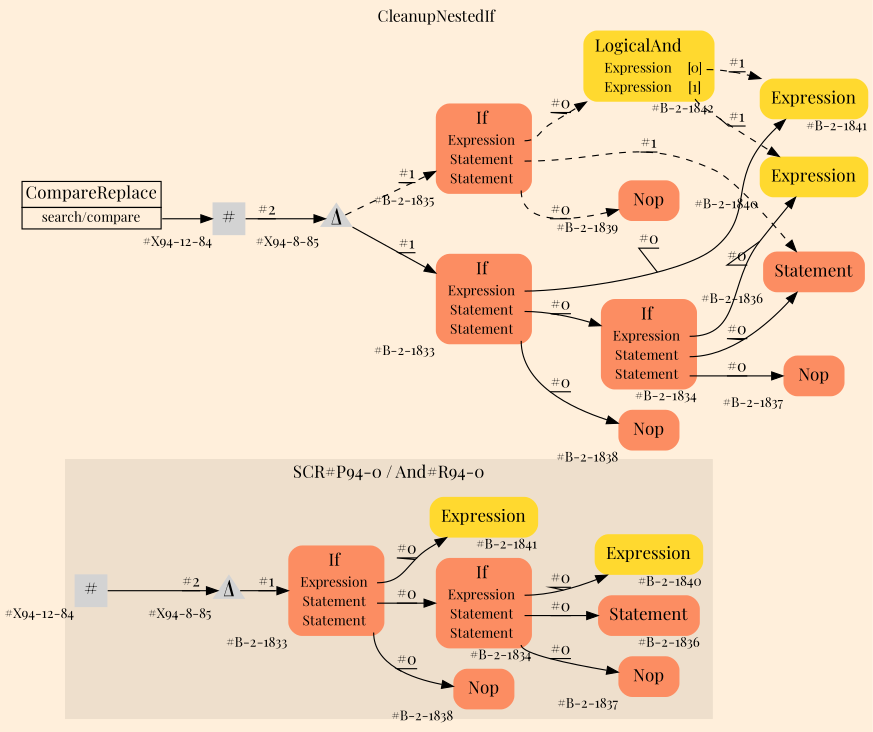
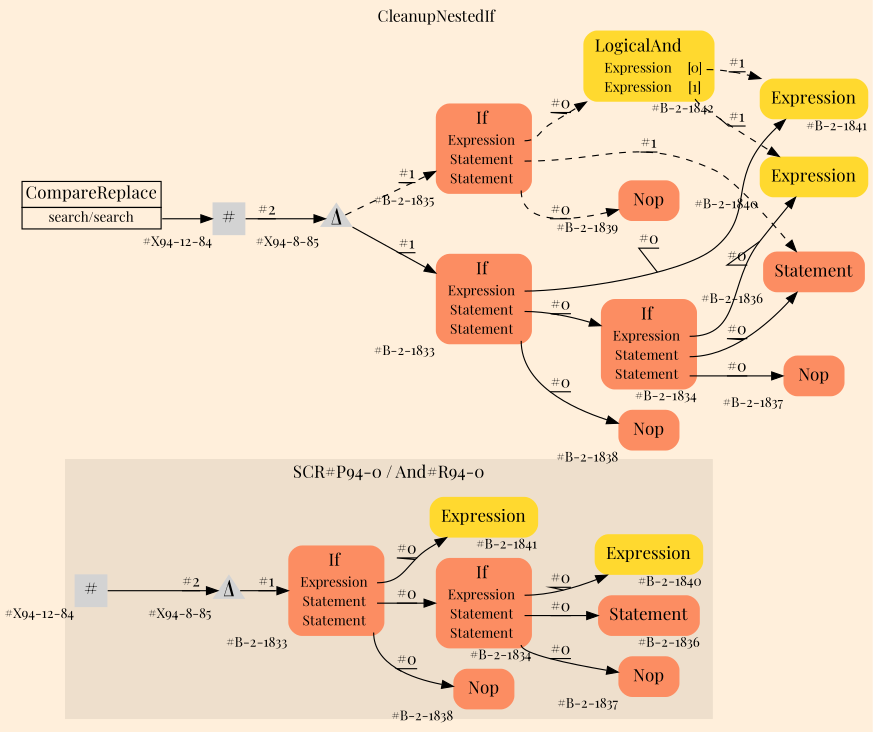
  digraph {
    bgcolor=antiquewhite1
    color=black
    fontcolor=black
    fontname="Playfair Display"
    label=CleanupNestedIf
    labelloc=t
    rankdir=LR
    ranksep=0.3
    node [fillcolor="/set28/2" fontcolor=black fontname="Playfair Display" fontsize=12 shape=plaintext style="rounded,filled" xlabel="#B-2-1836"]
    edge [color=black decorate=true fontcolor=black fontname="Playfair Display" tailport=port0]
    n1 [label=<<TABLE BORDER="0" CELLBORDER="0" CELLSPACING="0">          <TR><TD><FONT POINT-SIZE="15" COLOR="black">Statement</FONT></TD></TR>         </TABLE>>]
    n2 [fillcolor="/set28/6" label=<<TABLE BORDER="0" CELLBORDER="0" CELLSPACING="0">          <TR><TD><FONT POINT-SIZE="15" COLOR="black">Expression</FONT></TD></TR>         </TABLE>> xlabel="#B-2-1841"]
    n3 [fixedsize=true height=0.4 label=<<FONT POINT-SIZE="20" COLOR="black">#</FONT>> penwidth=0.0 shape=square style=filled width=0.4 xlabel="#X94-12-84" fillcolor=""]
    n4 [fixedsize=true height=0.4 label=<<FONT POINT-SIZE="20" COLOR="black">Δ</FONT>> penwidth=0.0 shape=triangle style=filled width=0.4 xlabel="#X94-8-85" fillcolor=""]
    n5 [label=<<TABLE BORDER="0" CELLBORDER="0" CELLSPACING="0">          <TR><TD><FONT POINT-SIZE="15" COLOR="black">If</FONT></TD></TR>          <TR><TD><FONT POINT-SIZE="12" COLOR="black">Expression</FONT></TD><TD PORT="port0"></TD></TR>          <TR><TD><FONT POINT-SIZE="12" COLOR="black">Statement</FONT></TD><TD PORT="port1"></TD></TR>          <TR><TD><FONT POINT-SIZE="12" COLOR="black">Statement</FONT></TD><TD PORT="port2"></TD></TR>         </TABLE>> xlabel="#B-2-1833"]
    n6 [label=<<TABLE BORDER="0" CELLBORDER="0" CELLSPACING="0">          <TR><TD><FONT POINT-SIZE="15" COLOR="black">Nop</FONT></TD></TR>         </TABLE>> xlabel="#B-2-1838"]
    n7 [fillcolor="/set28/6" label=<<TABLE BORDER="0" CELLBORDER="0" CELLSPACING="0">          <TR><TD><FONT POINT-SIZE="15" COLOR="black">Expression</FONT></TD></TR>         </TABLE>> xlabel="#B-2-1840"]
    n8 [label=<<TABLE BORDER="0" CELLBORDER="0" CELLSPACING="0">          <TR><TD><FONT POINT-SIZE="15" COLOR="black">If</FONT></TD></TR>          <TR><TD><FONT POINT-SIZE="12" COLOR="black">Expression</FONT></TD><TD PORT="port0"></TD></TR>          <TR><TD><FONT POINT-SIZE="12" COLOR="black">Statement</FONT></TD><TD PORT="port1"></TD></TR>          <TR><TD><FONT POINT-SIZE="12" COLOR="black">Statement</FONT></TD><TD PORT="port2"></TD></TR>         </TABLE>> xlabel="#B-2-1834"]
    n9 [label=<<TABLE BORDER="0" CELLBORDER="0" CELLSPACING="0">          <TR><TD><FONT POINT-SIZE="15" COLOR="black">Nop</FONT></TD></TR>         </TABLE>> xlabel="#B-2-1837"]
-   n10 [color=black fillcolor=antiquewhite1 label=<<TABLE BORDER="0" CELLBORDER="1" CELLSPACING="0">      <TR><TD><FONT POINT-SIZE="15" COLOR="black">CompareReplace</FONT></TD></TR>      <TR><TD PORT="port0"><FONT POINT-SIZE="12" COLOR="black">search/compare</FONT></TD></TR>     </TABLE>> style=filled xlabel=""]
+   n10 [color=black fillcolor=antiquewhite1 label=<<TABLE BORDER="0" CELLBORDER="1" CELLSPACING="0">      <TR><TD><FONT POINT-SIZE="15" COLOR="black">CompareReplace</FONT></TD></TR>      <TR><TD PORT="port0"><FONT POINT-SIZE="12" COLOR="black">search/search</FONT></TD></TR>     </TABLE>> style=filled xlabel=""]
    n11 [fixedsize=true height=0.4 label=<<FONT POINT-SIZE="20" COLOR="black">#</FONT>> penwidth=0.0 shape=square style=filled width=0.4 xlabel="#X94-12-84" fillcolor=""]
    n12 [fixedsize=true height=0.4 label=<<FONT POINT-SIZE="20" COLOR="black">Δ</FONT>> penwidth=0.0 shape=triangle style=filled width=0.4 xlabel="#X94-8-85" fillcolor=""]
    n13 [label=<<TABLE BORDER="0" CELLBORDER="0" CELLSPACING="0">      <TR><TD><FONT POINT-SIZE="15" COLOR="black">If</FONT></TD></TR>      <TR><TD><FONT POINT-SIZE="12" COLOR="black">Expression</FONT></TD><TD PORT="port0"></TD></TR>      <TR><TD><FONT POINT-SIZE="12" COLOR="black">Statement</FONT></TD><TD PORT="port1"></TD></TR>      <TR><TD><FONT POINT-SIZE="12" COLOR="black">Statement</FONT></TD><TD PORT="port2"></TD></TR>     </TABLE>> xlabel="#B-2-1833"]
    n14 [label=<<TABLE BORDER="0" CELLBORDER="0" CELLSPACING="0">      <TR><TD><FONT POINT-SIZE="15" COLOR="black">If</FONT></TD></TR>      <TR><TD><FONT POINT-SIZE="12" COLOR="black">Expression</FONT></TD><TD PORT="port0"></TD></TR>      <TR><TD><FONT POINT-SIZE="12" COLOR="black">Statement</FONT></TD><TD PORT="port1"></TD></TR>      <TR><TD><FONT POINT-SIZE="12" COLOR="black">Statement</FONT></TD><TD PORT="port2"></TD></TR>     </TABLE>> xlabel="#B-2-1835"]
    n15 [fillcolor="/set28/6" label=<<TABLE BORDER="0" CELLBORDER="0" CELLSPACING="0">      <TR><TD><FONT POINT-SIZE="15" COLOR="black">Expression</FONT></TD></TR>     </TABLE>> xlabel="#B-2-1841"]
    n16 [label=<<TABLE BORDER="0" CELLBORDER="0" CELLSPACING="0">      <TR><TD><FONT POINT-SIZE="15" COLOR="black">If</FONT></TD></TR>      <TR><TD><FONT POINT-SIZE="12" COLOR="black">Expression</FONT></TD><TD PORT="port0"></TD></TR>      <TR><TD><FONT POINT-SIZE="12" COLOR="black">Statement</FONT></TD><TD PORT="port1"></TD></TR>      <TR><TD><FONT POINT-SIZE="12" COLOR="black">Statement</FONT></TD><TD PORT="port2"></TD></TR>     </TABLE>> xlabel="#B-2-1834"]
    n17 [label=<<TABLE BORDER="0" CELLBORDER="0" CELLSPACING="0">      <TR><TD><FONT POINT-SIZE="15" COLOR="black">Nop</FONT></TD></TR>     </TABLE>> xlabel="#B-2-1838"]
    n18 [fillcolor="/set28/6" label=<<TABLE BORDER="0" CELLBORDER="0" CELLSPACING="0">      <TR><TD><FONT POINT-SIZE="15" COLOR="black">Expression</FONT></TD></TR>     </TABLE>> xlabel="#B-2-1840"]
    n19 [label=<<TABLE BORDER="0" CELLBORDER="0" CELLSPACING="0">      <TR><TD><FONT POINT-SIZE="15" COLOR="black">Statement</FONT></TD></TR>     </TABLE>>]
    n20 [label=<<TABLE BORDER="0" CELLBORDER="0" CELLSPACING="0">      <TR><TD><FONT POINT-SIZE="15" COLOR="black">Nop</FONT></TD></TR>     </TABLE>> xlabel="#B-2-1837"]
    n21 [fillcolor="/set28/6" label=<<TABLE BORDER="0" CELLBORDER="0" CELLSPACING="0">      <TR><TD><FONT POINT-SIZE="15" COLOR="black">LogicalAnd</FONT></TD></TR>      <TR><TD><FONT POINT-SIZE="12" COLOR="black">Expression</FONT></TD><TD PORT="port0"><FONT POINT-SIZE="12" COLOR="black">[0]</FONT></TD></TR>      <TR><TD><FONT POINT-SIZE="12" COLOR="black">Expression</FONT></TD><TD PORT="port1"><FONT POINT-SIZE="12" COLOR="black">[1]</FONT></TD></TR>     </TABLE>> xlabel="#B-2-1842"]
    n22 [label=<<TABLE BORDER="0" CELLBORDER="0" CELLSPACING="0">      <TR><TD><FONT POINT-SIZE="15" COLOR="black">Nop</FONT></TD></TR>     </TABLE>> xlabel="#B-2-1839"]
    subgraph cluster_1 {
      color=antiquewhite2
      fontsize=15
      label="SCR#P94-0 / And#R94-0"
      style=filled
      n1
      n2
      n3
      n4
      n5
      n6
      n7
      n8
      n9
    }
    n3 -> n4 [label="#2" tailport=""]
    n4 -> n5 [label="#1" tailport=""]
    n5 -> n2 [label="#0"]
    n5 -> n6 [label="#0" tailport=port2]
    n5 -> n8 [label="#0" tailport=port1]
    n8 -> n1 [label="#0" tailport=port1]
    n8 -> n7 [label="#0"]
    n8 -> n9 [label="#0" tailport=port2]
    n10 -> n11
    n11 -> n12 [label="#2" tailport=""]
    n12 -> n13 [label="#1" tailport=""]
    n12 -> n14 [label="#1" style=dashed tailport=""]
    n13 -> n15 [label="#0"]
    n13 -> n16 [label="#0" tailport=port1]
    n13 -> n17 [label="#0" tailport=port2]
    n14 -> n19 [label="#1" style=dashed tailport=port1]
    n14 -> n21 [label="#0" style=dashed]
    n14 -> n22 [label="#0" style=dashed tailport=port2]
    n16 -> n18 [label="#0"]
    n16 -> n19 [label="#0" tailport=port1]
    n16 -> n20 [label="#0" tailport=port2]
    n21 -> n15 [label="#1" style=dashed]
    n21 -> n18 [label="#1" style=dashed tailport=port1]
  }
